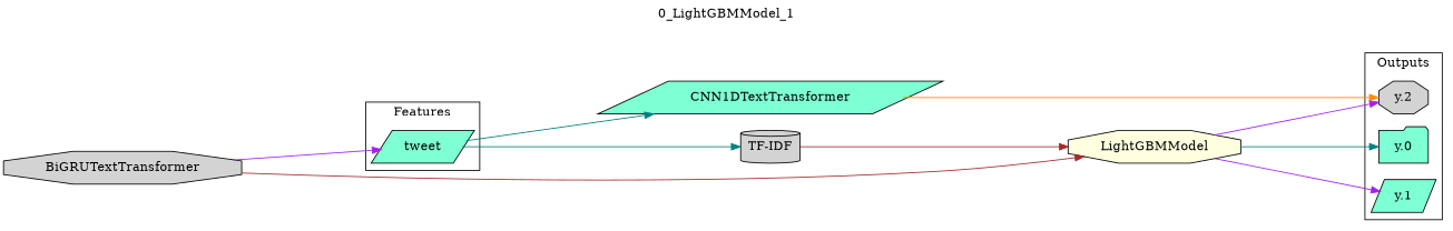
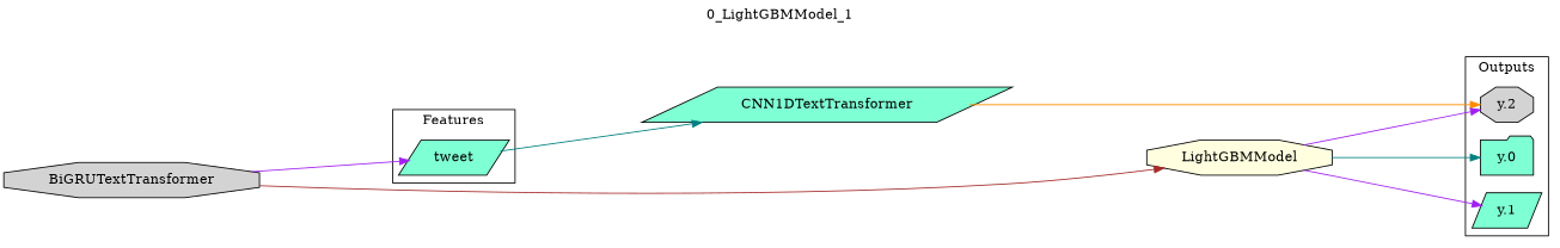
  digraph {
    label="0_LightGBMModel_1"
    labelloc=t
    rankdir=LR
    ranksep=2
    node [fillcolor=aquamarine shape=parallelogram style=filled]
    edge [color=teal]
    n1 [label=tweet]
    n2 [label="y.0" shape=folder]
    n3 [label="y.1"]
    n4 [fillcolor=lightgrey label="y.2" shape=octagon]
-   n5 [fillcolor=lightgrey label="TF-IDF" shape=cylinder]
    n6 [label=CNN1DTextTransformer]
    n7 [fillcolor=lightyellow label=LightGBMModel shape=octagon]
    n8 [fillcolor=lightgrey label=BiGRUTextTransformer shape=octagon]
    subgraph cluster_1 {
      label=Features
      n1
    }
    subgraph cluster_2 {
      label=Outputs
      n2
      n3
      n4
    }
-   n1 -> n5
    n1 -> n6
-   n5 -> n7 [color=brown]
    n6 -> n4 [color=darkorange]
    n7 -> n2
    n7 -> n3 [color=purple]
    n7 -> n4 [color=purple]
    n8 -> n1 [color=purple]
    n8 -> n7 [color=brown]
  }
